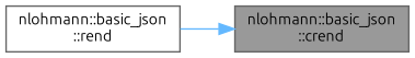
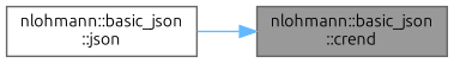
  digraph {
    rankdir=RL
    fontname=Ubuntu
    node [fontname=Ubuntu fontsize=10 shape=box style=filled]
    n1 [color=gray40 fillcolor=grey60 fontcolor=black height=0.2 label="nlohmann::basic_json\l::crend" width=0.4]
-   n2 [color=grey40 fillcolor=white height=0.2 label="nlohmann::basic_json\l::rend" width=0.4]
+   n2 [color=grey40 fillcolor=white height=0.2 label="nlohmann::basic_json\l::json" width=0.4]
    n1 -> n2 [color=steelblue1 dir=back fontname=Ubuntu fontsize=10 labelfontname=Helvetica labelfontsize=10 style=solid]
  }
